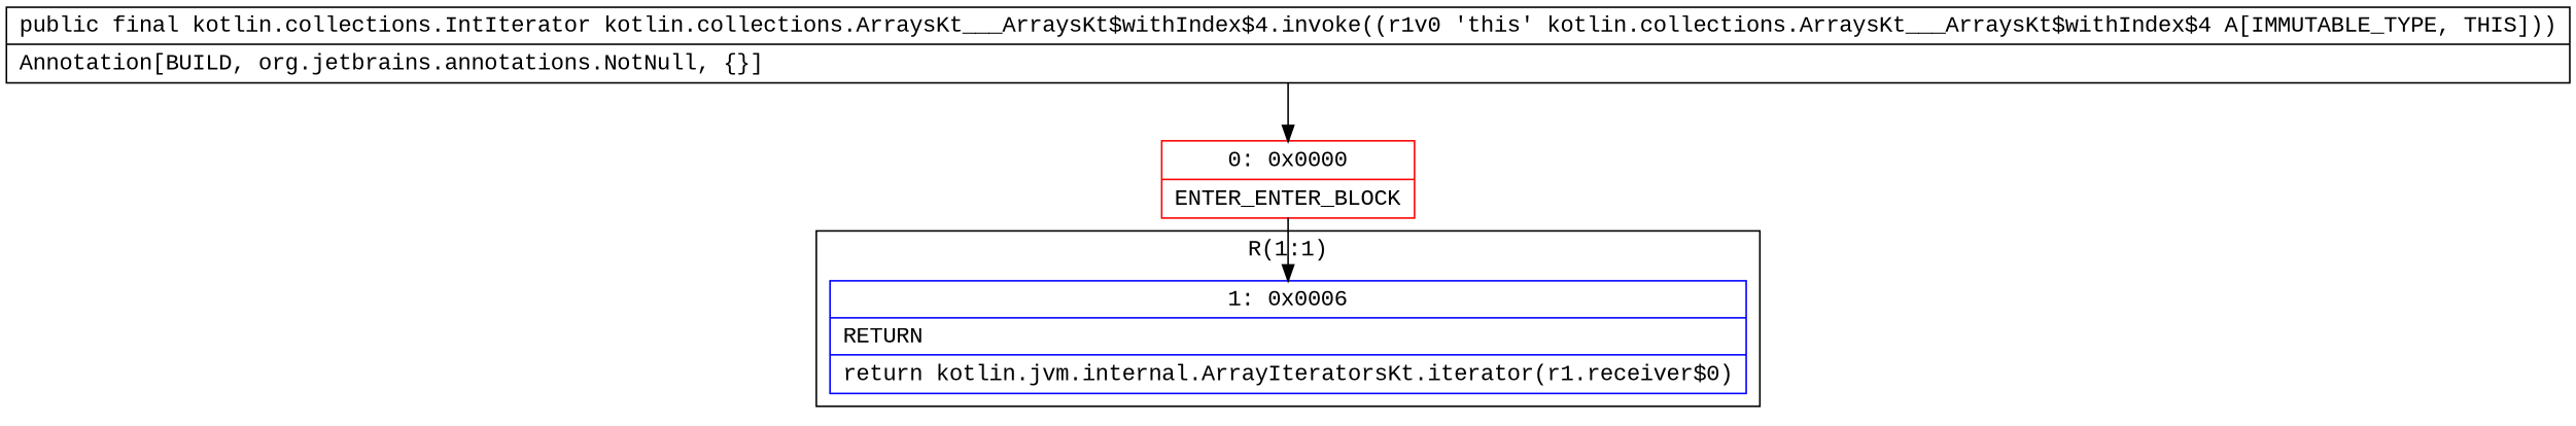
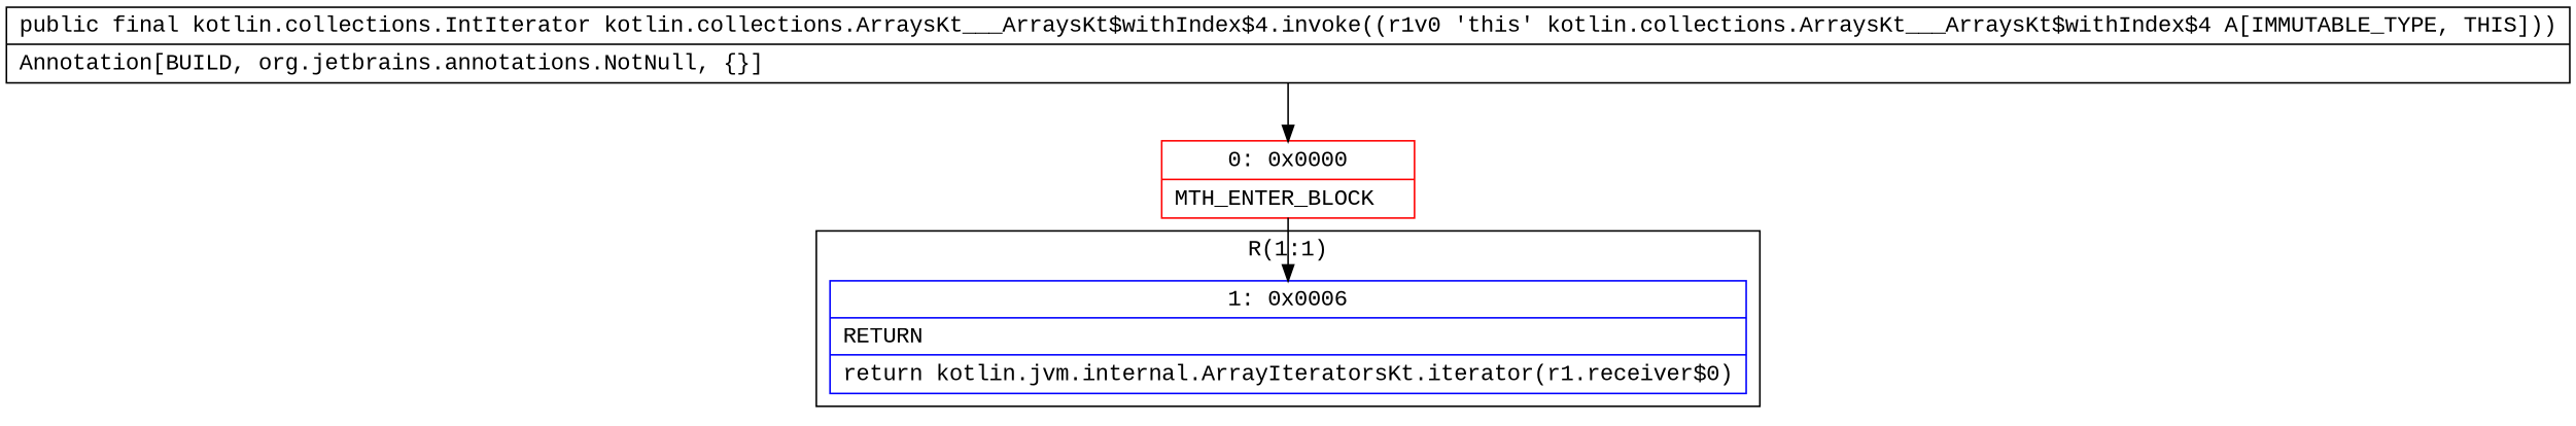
  digraph {
    fontname="Liberation Mono"
    node [shape=record fontname="Liberation Mono"]
    edge [fontname="Liberation Mono"]
    n1 [color=blue label="{1\:\ 0x0006|RETURN\l|return kotlin.jvm.internal.ArrayIteratorsKt.iterator(r1.receiver$0)\l}"]
-   n2 [color=red label="{0\:\ 0x0000|ENTER_ENTER_BLOCK\l}"]
+   n2 [color=red label="{0\:\ 0x0000|MTH_ENTER_BLOCK\l}"]
    n3 [label="{public final kotlin.collections.IntIterator kotlin.collections.ArraysKt___ArraysKt$withIndex$4.invoke((r1v0 'this' kotlin.collections.ArraysKt___ArraysKt$withIndex$4 A[IMMUTABLE_TYPE, THIS]))  | Annotation[BUILD, org.jetbrains.annotations.NotNull, \{\}]\l}"]
    subgraph cluster_1 {
      label="R(1:1)"
      n1
    }
    n2 -> n1
    n3 -> n2
  }
